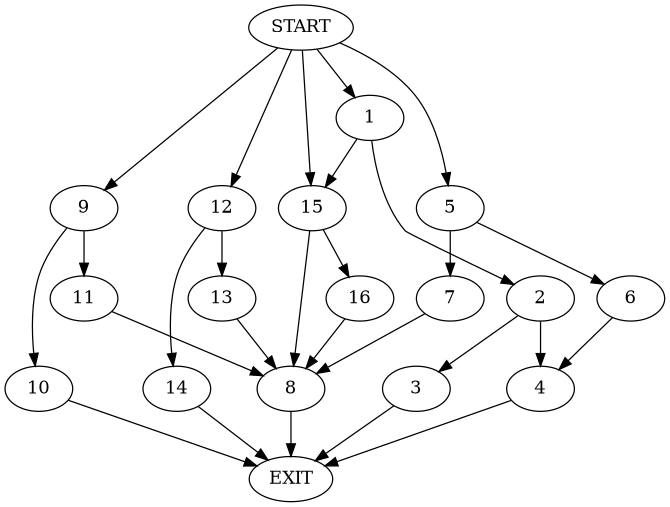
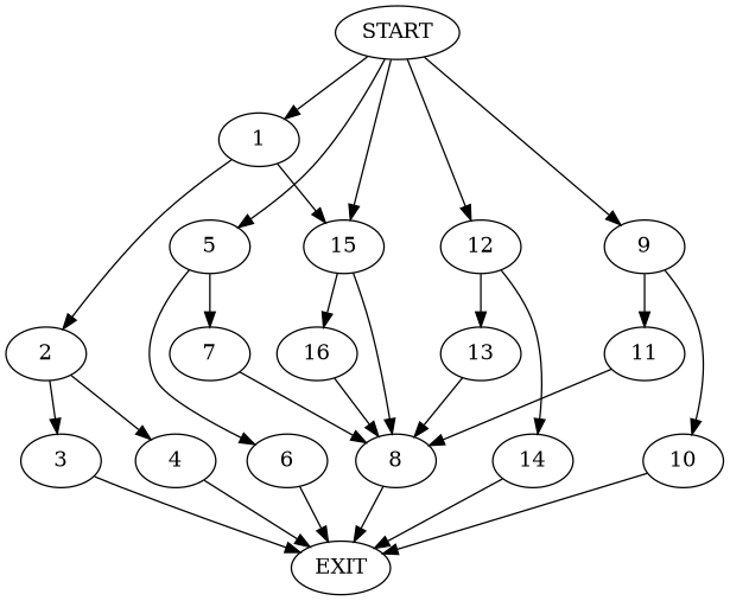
  digraph {
    n1 [label=START]
    1
    5
    9
    12
    15
    2
    6
    7
    10
    11
    13
    14
    8
    16
    n16 [label=EXIT]
    3
    4
    n1 -> 1
    n1 -> 5
    n1 -> 9
    n1 -> 12
    n1 -> 15
    1 -> 15
    1 -> 2
    5 -> 6
    5 -> 7
    9 -> 10
    9 -> 11
    12 -> 13
    12 -> 14
    15 -> 8
    15 -> 16
    2 -> 3
    2 -> 4
-   6 -> 4
+   6 -> n16
    7 -> 8
    10 -> n16
    11 -> 8
    13 -> 8
    14 -> n16
    8 -> n16
    16 -> 8
    3 -> n16
    4 -> n16
  }
